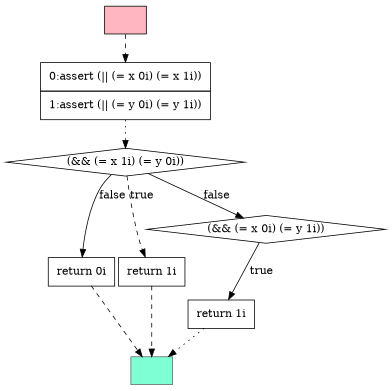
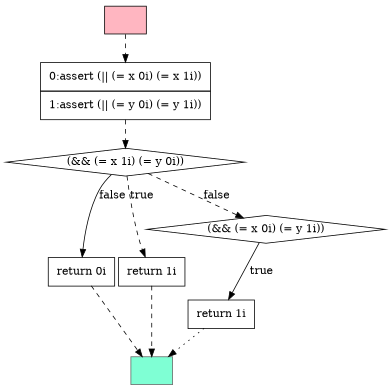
  digraph {
    node [color=black fillcolor=white shape=none style=filled]
    edge [color=black style=dashed]
    n1 [label=<<font color="black">     <table border="0" cellborder="1" cellspacing="0" cellpadding="10">       <tr><td align="left">return 0i</td></tr>     </table>   </font>> margin=0]
    n2 [color=gray40 fillcolor=aquamarine label=" " shape=box]
    n3 [label=<<font color="black">     <table border="0" cellborder="1" cellspacing="0" cellpadding="10">       <tr><td align="left">return 1i</td></tr>     </table>   </font>> margin=0]
    n4 [label=<<font color="black">     <table border="0" cellborder="1" cellspacing="0" cellpadding="10">       <tr><td align="left">0:assert (|| (= x 0i) (= x 1i))</td></tr>       <tr><td align="left">1:assert (|| (= y 0i) (= y 1i))</td></tr>     </table>   </font>> margin=0]
    n5 [label=<<font color="black">(&amp;&amp; (= x 1i) (= y 0i))</font>> shape=diamond]
    n6 [label=<<font color="black">     <table border="0" cellborder="1" cellspacing="0" cellpadding="10">       <tr><td align="left">return 1i</td></tr>     </table>   </font>> margin=0]
    n7 [label=<<font color="black">(&amp;&amp; (= x 0i) (= y 1i))</font>> shape=diamond]
    n8 [fillcolor=lightpink label=" " shape=box]
    n1 -> n2
    n3 -> n2 [style=dotted]
-   n4 -> n5 [style=dotted]
+   n4 -> n5
    n5 -> n1 [label=<<font color="black">false</font>> style=solid]
    n5 -> n6 [label=<<font color="black">true</font>>]
-   n5 -> n7 [label=<<font color="black">false</font>> style=solid]
+   n5 -> n7 [label=<<font color="black">false</font>>]
    n6 -> n2
    n7 -> n3 [label=<<font color="black">true</font>> style=solid]
    n8 -> n4
  }
